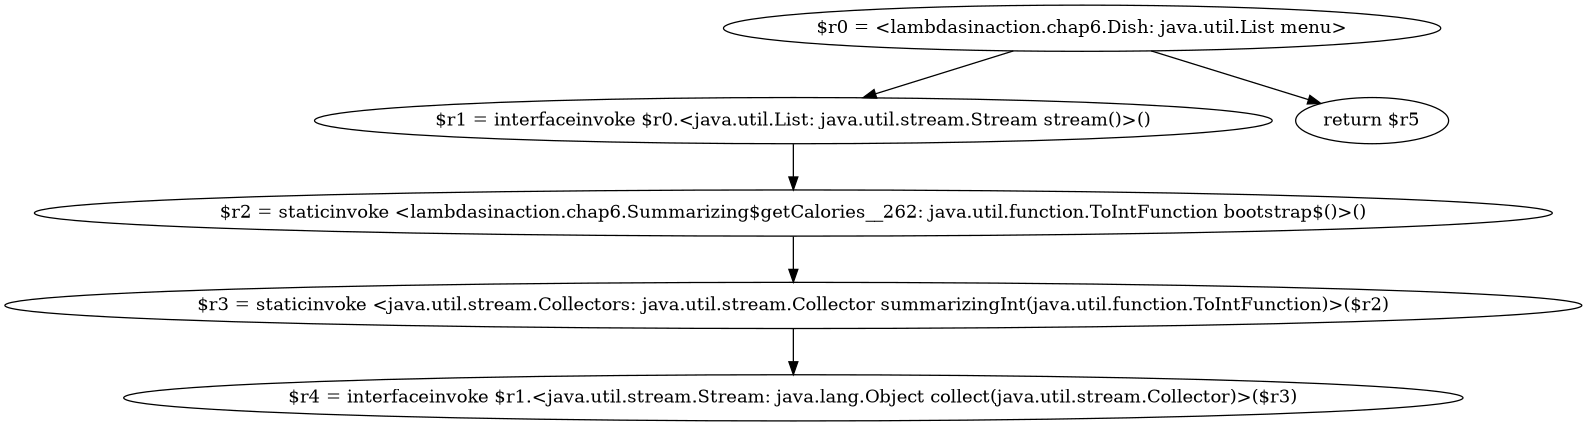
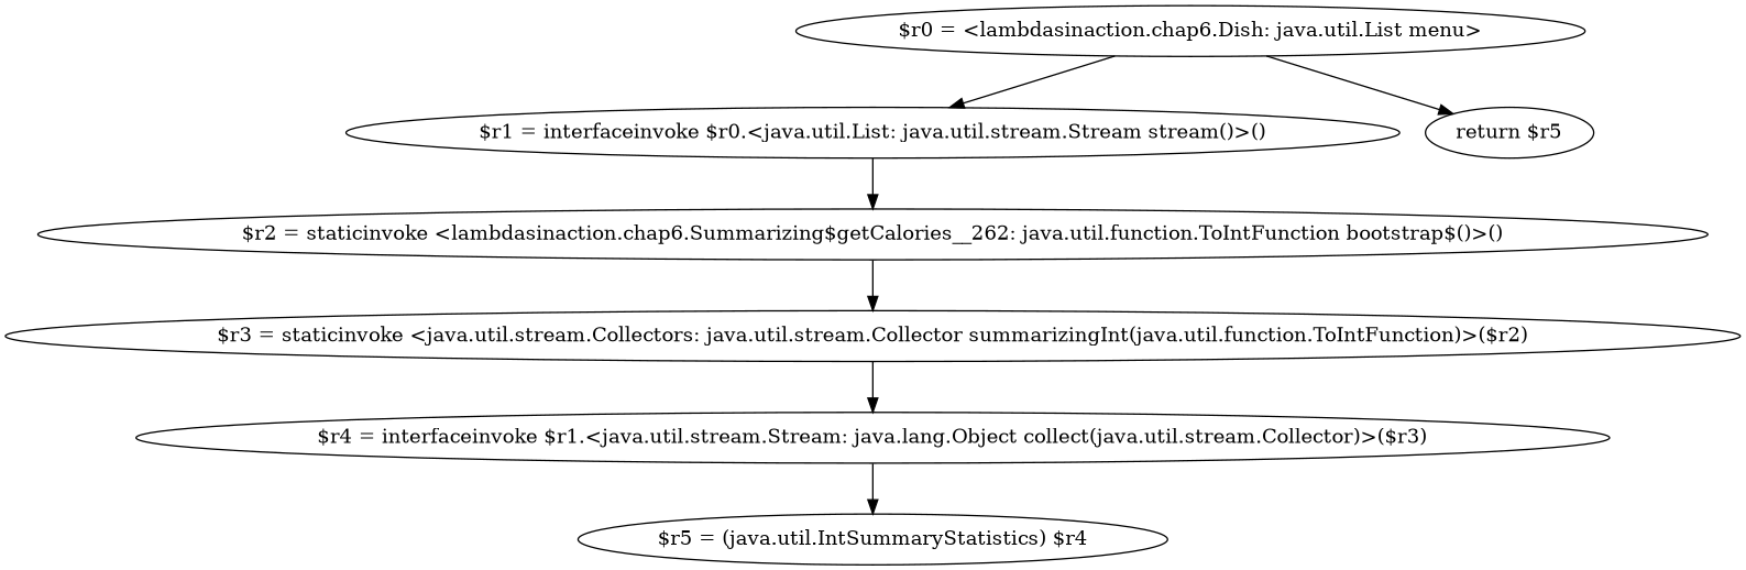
  digraph {
    "$r0 = <lambdasinaction.chap6.Dish: java.util.List menu>"
    "$r1 = interfaceinvoke $r0.<java.util.List: java.util.stream.Stream stream()>()"
    "return $r5"
    "$r2 = staticinvoke <lambdasinaction.chap6.Summarizing$getCalories__262: java.util.function.ToIntFunction bootstrap$()>()"
    "$r3 = staticinvoke <java.util.stream.Collectors: java.util.stream.Collector summarizingInt(java.util.function.ToIntFunction)>($r2)"
    "$r4 = interfaceinvoke $r1.<java.util.stream.Stream: java.lang.Object collect(java.util.stream.Collector)>($r3)"
+   "$r5 = (java.util.IntSummaryStatistics) $r4"
    "$r0 = <lambdasinaction.chap6.Dish: java.util.List menu>" -> "$r1 = interfaceinvoke $r0.<java.util.List: java.util.stream.Stream stream()>()"
    "$r0 = <lambdasinaction.chap6.Dish: java.util.List menu>" -> "return $r5"
    "$r1 = interfaceinvoke $r0.<java.util.List: java.util.stream.Stream stream()>()" -> "$r2 = staticinvoke <lambdasinaction.chap6.Summarizing$getCalories__262: java.util.function.ToIntFunction bootstrap$()>()"
    "$r2 = staticinvoke <lambdasinaction.chap6.Summarizing$getCalories__262: java.util.function.ToIntFunction bootstrap$()>()" -> "$r3 = staticinvoke <java.util.stream.Collectors: java.util.stream.Collector summarizingInt(java.util.function.ToIntFunction)>($r2)"
    "$r3 = staticinvoke <java.util.stream.Collectors: java.util.stream.Collector summarizingInt(java.util.function.ToIntFunction)>($r2)" -> "$r4 = interfaceinvoke $r1.<java.util.stream.Stream: java.lang.Object collect(java.util.stream.Collector)>($r3)"
+   "$r4 = interfaceinvoke $r1.<java.util.stream.Stream: java.lang.Object collect(java.util.stream.Collector)>($r3)" -> "$r5 = (java.util.IntSummaryStatistics) $r4"
  }
